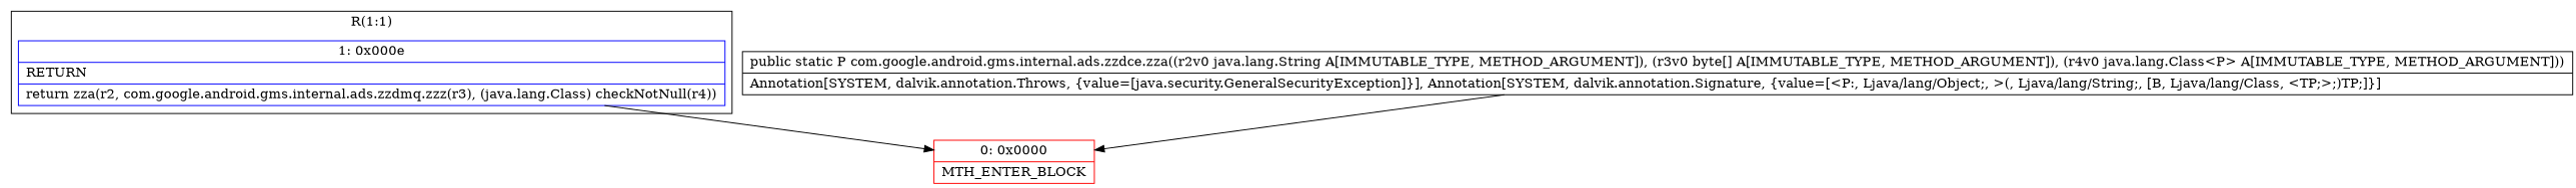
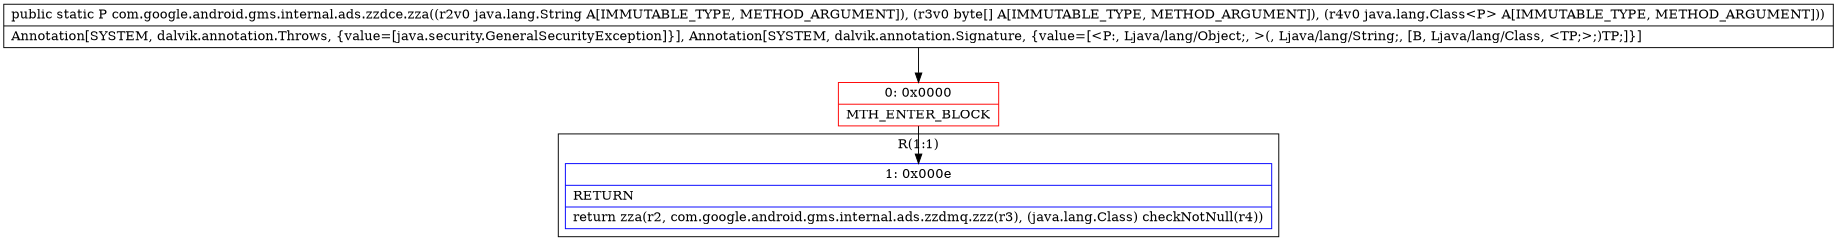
  digraph {
    node [shape=record]
    n1 [color=blue label="{1\:\ 0x000e|RETURN\l|return zza(r2, com.google.android.gms.internal.ads.zzdmq.zzz(r3), (java.lang.Class) checkNotNull(r4))\l}"]
    n2 [color=red label="{0\:\ 0x0000|MTH_ENTER_BLOCK\l}"]
    n3 [label="{public static P com.google.android.gms.internal.ads.zzdce.zza((r2v0 java.lang.String A[IMMUTABLE_TYPE, METHOD_ARGUMENT]), (r3v0 byte[] A[IMMUTABLE_TYPE, METHOD_ARGUMENT]), (r4v0 java.lang.Class\<P\> A[IMMUTABLE_TYPE, METHOD_ARGUMENT]))  | Annotation[SYSTEM, dalvik.annotation.Throws, \{value=[java.security.GeneralSecurityException]\}], Annotation[SYSTEM, dalvik.annotation.Signature, \{value=[\<P:, Ljava\/lang\/Object;, \>(, Ljava\/lang\/String;, [B, Ljava\/lang\/Class, \<TP;\>;)TP;]\}]\l}"]
    subgraph cluster_1 {
      label="R(1:1)"
      n1
    }
-   n1 -> n2
+   n2 -> n1
    n3 -> n2
  }
